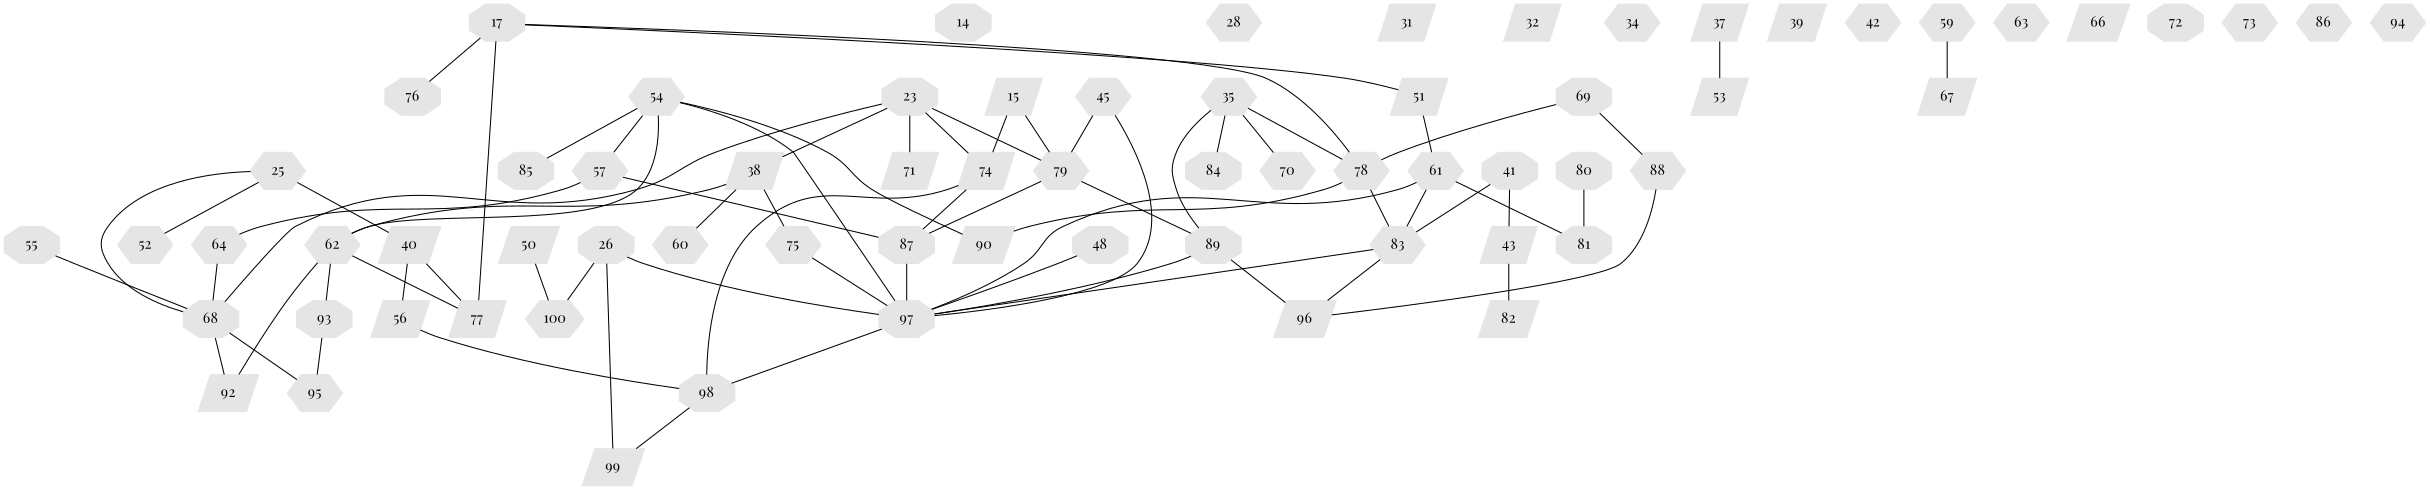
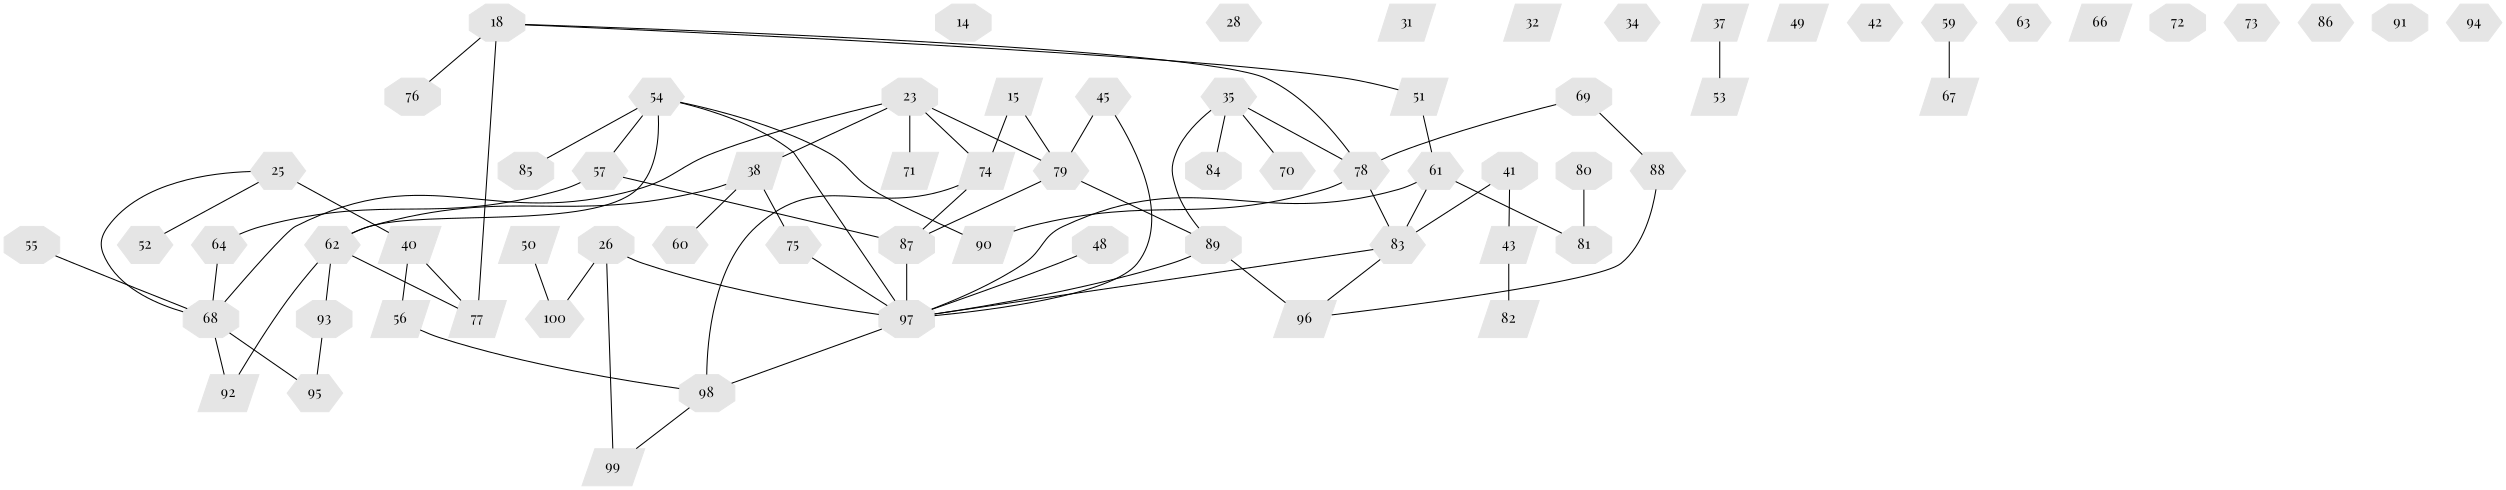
  graph {
    fontname="Playfair Display"
    node [color=gray90 fontname="Playfair Display" shape=hexagon style=filled]
    edge [fontname="Playfair Display"]
    74 [shape=parallelogram super="+4"]
    98 [shape=octagon]
    87 [shape=octagon super="+58"]
    n4 [label=15 shape=parallelogram]
    79 [super="+36"]
    89 [shape=octagon super="+2"]
    14 [shape=octagon]
-   18 [shape=octagon super="+13" label=17]
+   18 [shape=octagon super="+13"]
    51 [shape=parallelogram]
    76 [shape=octagon]
    77 [shape=parallelogram super="+20"]
    78 [super="+6"]
    61
    97 [shape=octagon super="+29+33+19"]
    83 [super="+3"]
    81 [shape=octagon]
    90 [shape=parallelogram super="+1"]
    23 [shape=octagon super="+9"]
    38 [shape=parallelogram super="+24"]
    68 [shape=octagon super="+47+16"]
    71 [shape=parallelogram]
    60
    62 [super="+12"]
    75
    92 [shape=parallelogram]
    95
    40 [shape=parallelogram super="+27"]
    56 [shape=parallelogram]
    25
    52
    26 [shape=octagon]
    99 [shape=parallelogram super="+22"]
    100
    28
    31 [shape=parallelogram]
    32 [shape=parallelogram]
    34
    35 [super="+15"]
    70
    84 [shape=octagon]
    96 [shape=parallelogram super="+49"]
    37 [shape=parallelogram]
    53 [shape=parallelogram]
    93 [shape=octagon]
-   39 [shape=parallelogram]
+   39 [shape=parallelogram label=49]
    41 [shape=octagon]
    43 [shape=parallelogram]
    82 [shape=parallelogram]
    42
    45
    48 [shape=octagon]
    50 [shape=parallelogram]
    54 [super="+17"]
    57 [super="+46"]
    85 [shape=octagon]
    64
    55 [shape=octagon]
    67 [shape=parallelogram]
    59
    63
    66 [shape=parallelogram]
    69 [shape=octagon]
    88
    72 [shape=octagon]
    73
    80 [shape=octagon]
    86
+   91 [shape=octagon]
    94
    74 -- 98
    74 -- 87
    98 -- 99
    87 -- 97 [weight=2]
    n4 -- 74
    n4 -- 79
    79 -- 87
    79 -- 89
    89 -- 97
    89 -- 96 [weight=2]
    18 -- 51
    18 -- 76
    18 -- 77
    18 -- 78
    51 -- 61
    78 -- 83
    78 -- 90
    61 -- 97
    61 -- 83 [weight=2]
    61 -- 81
    97 -- 98
    83 -- 97
    83 -- 96
    23 -- 74
    23 -- 79
    23 -- 38
    23 -- 68
    23 -- 71
    38 -- 60
    38 -- 62
    38 -- 75
    68 -- 92
    68 -- 95
    62 -- 77
    62 -- 92
    62 -- 93
    75 -- 97
    40 -- 77
    40 -- 56
    56 -- 98
    25 -- 68
    25 -- 40 [weight=2]
    25 -- 52
    26 -- 97
    26 -- 99 [weight=2]
    26 -- 100
    35 -- 89
    35 -- 78
    35 -- 70
    35 -- 84
    37 -- 53
    93 -- 95
    41 -- 83
    41 -- 43
    43 -- 82
    45 -- 79
    45 -- 97
    48 -- 97
    50 -- 100
    54 -- 97
    54 -- 90
    54 -- 62
    54 -- 57
    54 -- 85
    57 -- 87
    57 -- 64
    64 -- 68
    55 -- 68
    59 -- 67
    69 -- 78
    69 -- 88
    88 -- 96
    80 -- 81
  }
